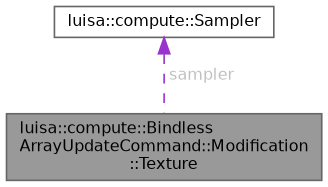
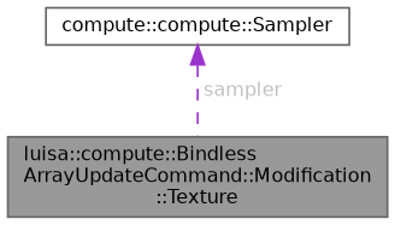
  digraph {
    node [color=gray40 fontname=Helvetica fontsize=10 shape=box style=filled]
    n1 [fillcolor=grey60 fontcolor=black height=0.2 label="luisa::compute::Bindless\lArrayUpdateCommand::Modification\l::Texture" width=0.4]
-   n2 [fillcolor=white height=0.2 label="luisa::compute::Sampler" width=0.4]
+   n2 [fillcolor=white height=0.2 label="compute::compute::Sampler" width=0.4]
    n2 -> n1 [color=darkorchid3 dir=back fontcolor=grey fontname=Helvetica fontsize=10 label=" sampler" labelfontname=Helvetica labelfontsize=10 style=dashed]
  }
